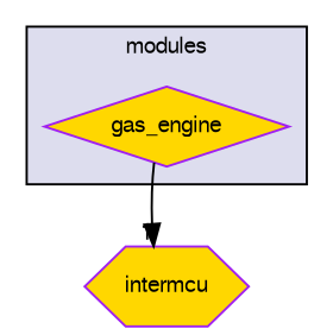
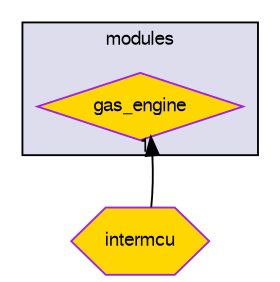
  digraph {
    compound=true
    node [fillcolor=gold fontname=FreeSans fontsize=10 style=filled color=purple]
    n1 [label=gas_engine pencolor=black shape=diamond]
    n2 [label=intermcu shape=hexagon]
    subgraph cluster_1 {
      bgcolor="#ddddee"
      fontname=FreeSans
      fontsize=10
      label=modules
      pencolor=black
      n1
    }
-   n1 -> n2 [headlabel=1 labeldistance=1.5 labelfontname=FreeSans labelfontsize=10]
+   n2 -> n1 [headlabel=1 labeldistance=1.5 labelfontname=FreeSans labelfontsize=10]
  }
